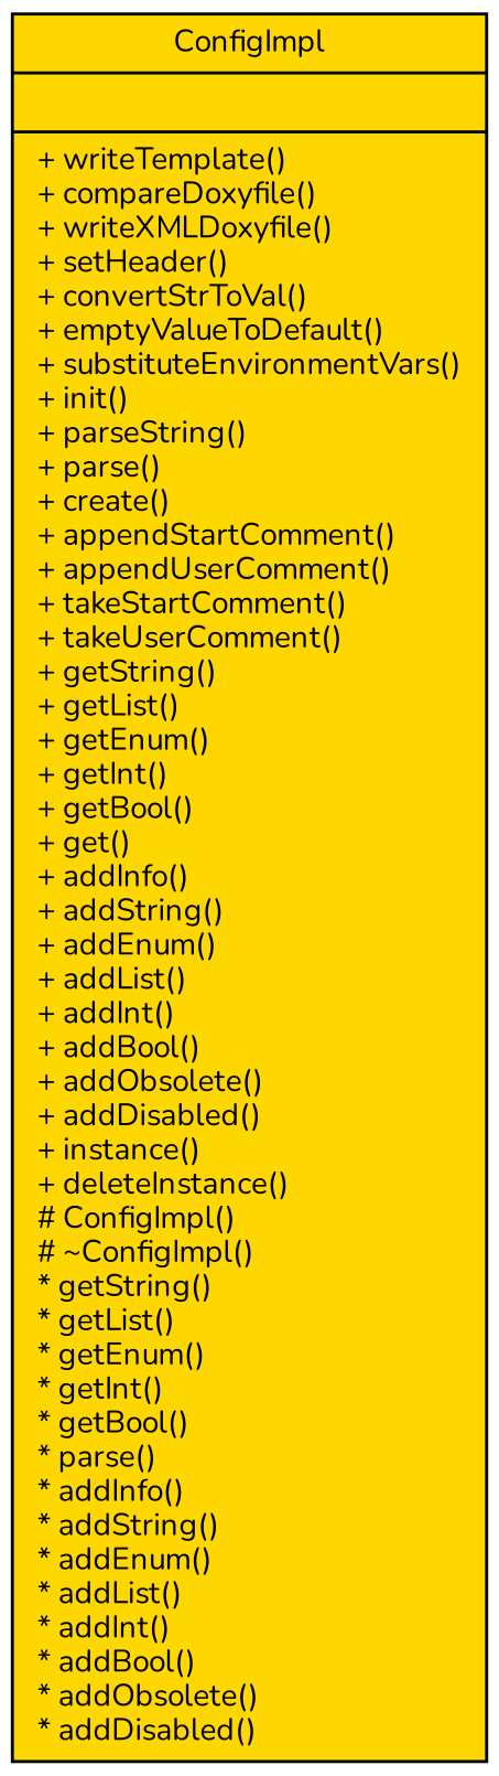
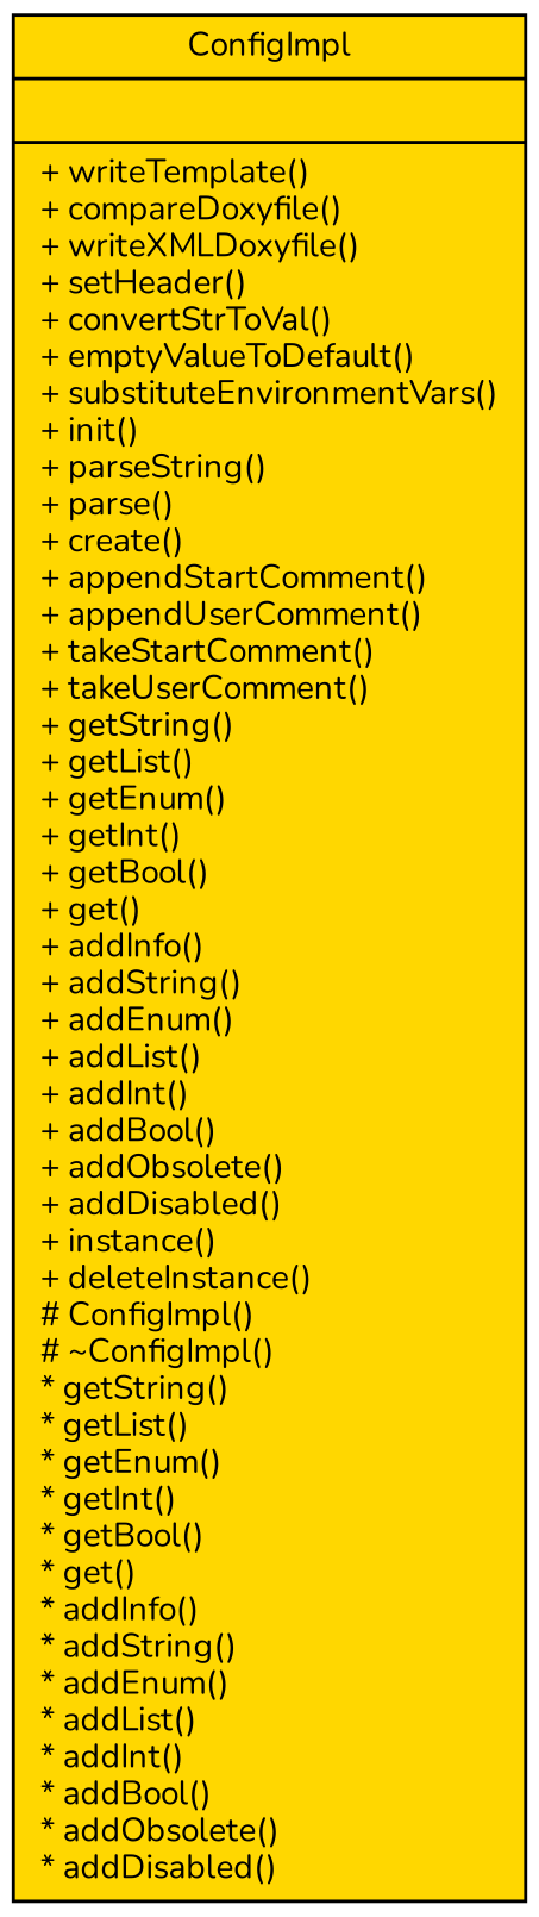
  digraph {
    fontname=Nunito
-   n1 [color=black fillcolor=gold fontcolor=black fontname=Nunito fontsize=10 height=0.2 label="{ConfigImpl\n||+ writeTemplate()\l+ compareDoxyfile()\l+ writeXMLDoxyfile()\l+ setHeader()\l+ convertStrToVal()\l+ emptyValueToDefault()\l+ substituteEnvironmentVars()\l+ init()\l+ parseString()\l+ parse()\l+ create()\l+ appendStartComment()\l+ appendUserComment()\l+ takeStartComment()\l+ takeUserComment()\l+ getString()\l+ getList()\l+ getEnum()\l+ getInt()\l+ getBool()\l+ get()\l+ addInfo()\l+ addString()\l+ addEnum()\l+ addList()\l+ addInt()\l+ addBool()\l+ addObsolete()\l+ addDisabled()\l+ instance()\l+ deleteInstance()\l# ConfigImpl()\l# ~ConfigImpl()\l* getString()\l* getList()\l* getEnum()\l* getInt()\l* getBool()\l* parse()\l* addInfo()\l* addString()\l* addEnum()\l* addList()\l* addInt()\l* addBool()\l* addObsolete()\l* addDisabled()\l}" shape=record style=filled width=0.4]
+   n1 [color=black fillcolor=gold fontcolor=black fontname=Nunito fontsize=10 height=0.2 label="{ConfigImpl\n||+ writeTemplate()\l+ compareDoxyfile()\l+ writeXMLDoxyfile()\l+ setHeader()\l+ convertStrToVal()\l+ emptyValueToDefault()\l+ substituteEnvironmentVars()\l+ init()\l+ parseString()\l+ parse()\l+ create()\l+ appendStartComment()\l+ appendUserComment()\l+ takeStartComment()\l+ takeUserComment()\l+ getString()\l+ getList()\l+ getEnum()\l+ getInt()\l+ getBool()\l+ get()\l+ addInfo()\l+ addString()\l+ addEnum()\l+ addList()\l+ addInt()\l+ addBool()\l+ addObsolete()\l+ addDisabled()\l+ instance()\l+ deleteInstance()\l# ConfigImpl()\l# ~ConfigImpl()\l* getString()\l* getList()\l* getEnum()\l* getInt()\l* getBool()\l* get()\l* addInfo()\l* addString()\l* addEnum()\l* addList()\l* addInt()\l* addBool()\l* addObsolete()\l* addDisabled()\l}" shape=record style=filled width=0.4]
  }
